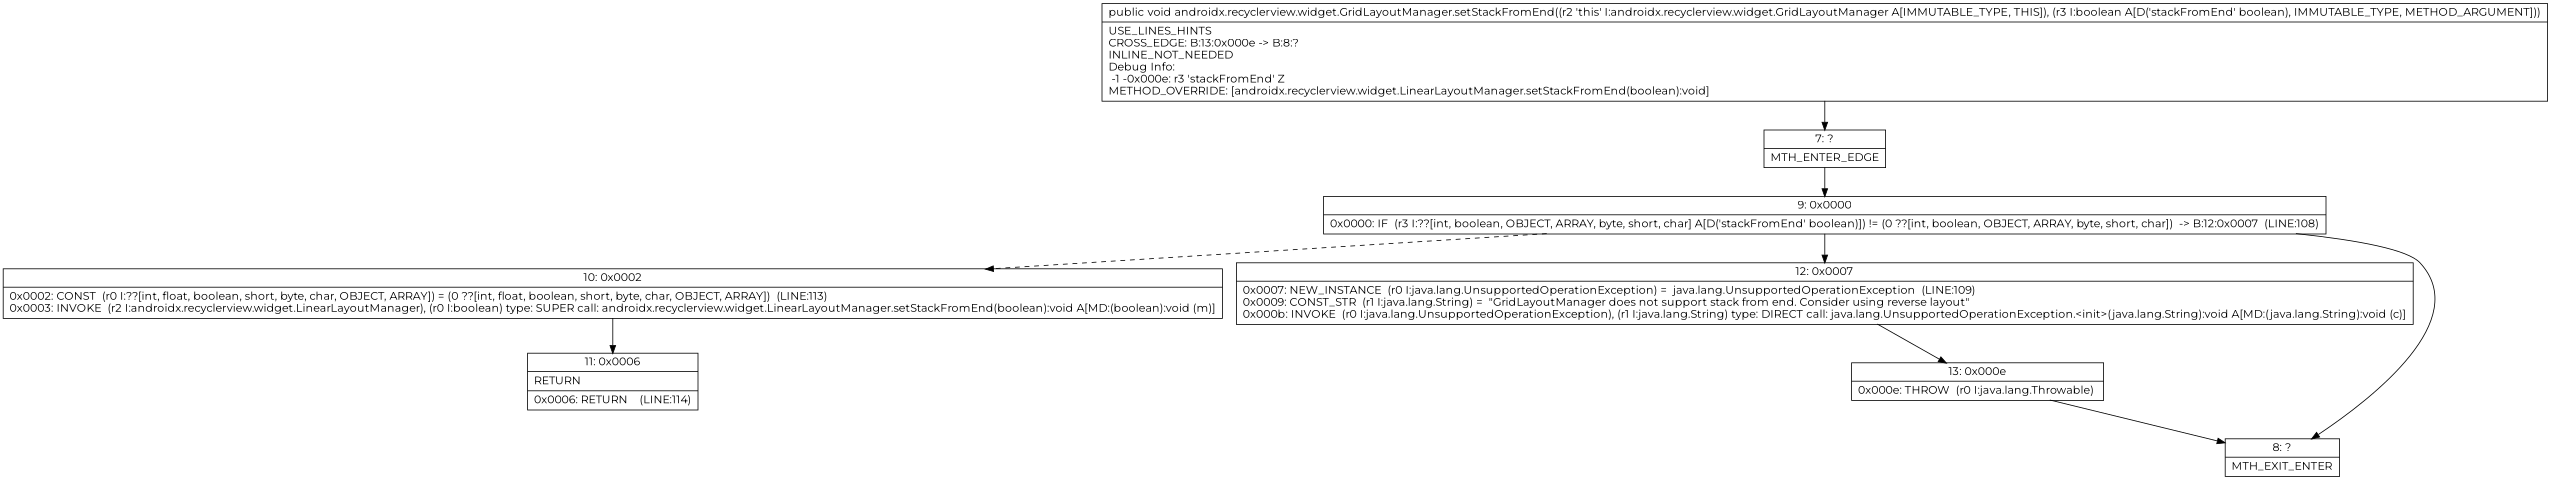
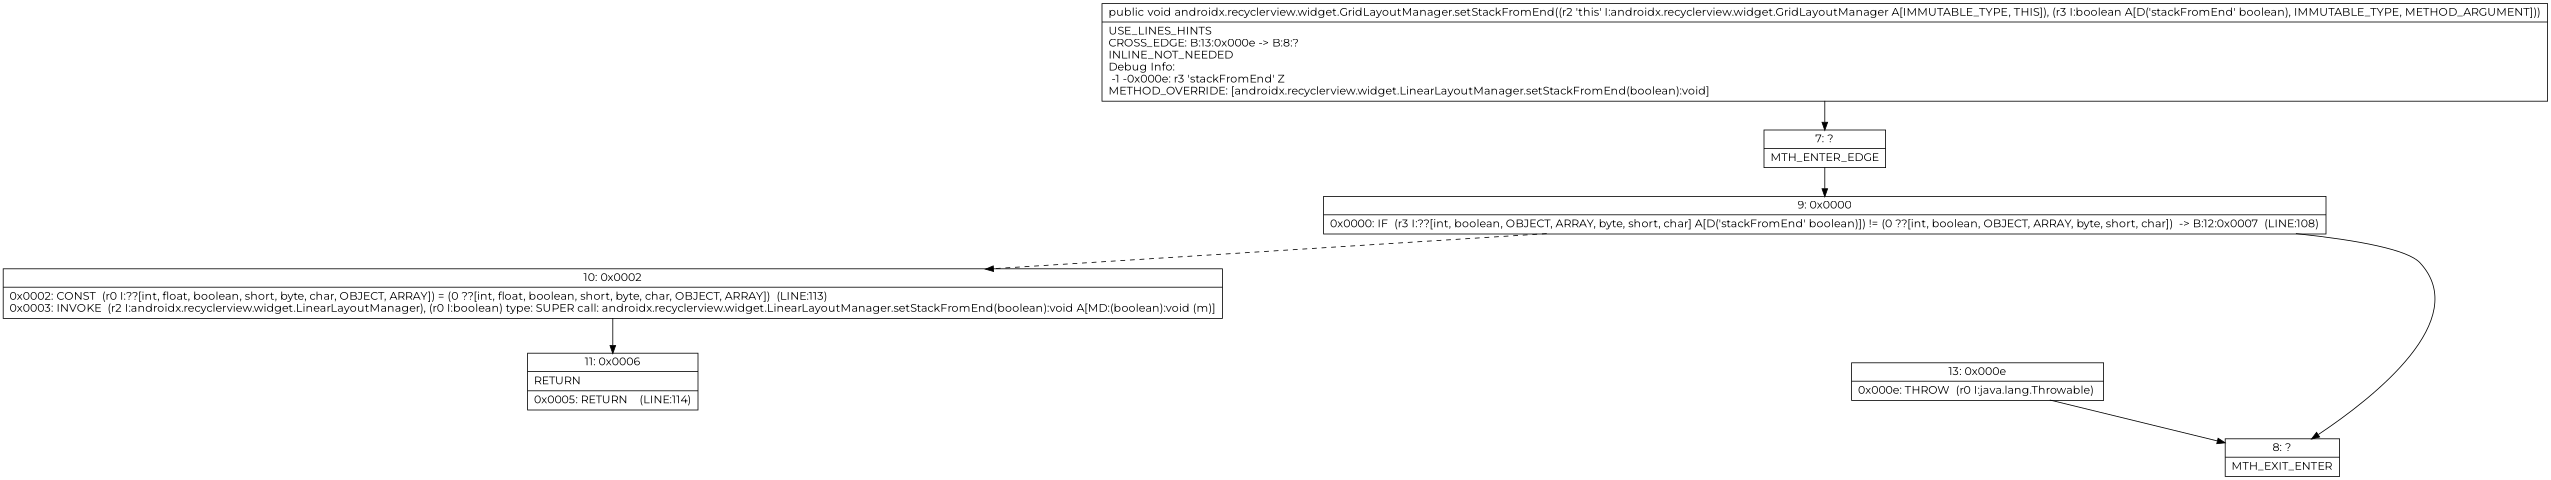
  digraph {
    fontname=Montserrat
    node [fontname=Montserrat shape=record]
    edge [fontname=Montserrat]
    n1 [label="{7\:\ ?|MTH_ENTER_EDGE\l}"]
    n2 [label="{9\:\ 0x0000|0x0000: IF  (r3 I:??[int, boolean, OBJECT, ARRAY, byte, short, char] A[D('stackFromEnd' boolean)]) != (0 ??[int, boolean, OBJECT, ARRAY, byte, short, char])  \-\> B:12:0x0007  (LINE:108)\l}"]
    n3 [label="{10\:\ 0x0002|0x0002: CONST  (r0 I:??[int, float, boolean, short, byte, char, OBJECT, ARRAY]) = (0 ??[int, float, boolean, short, byte, char, OBJECT, ARRAY])  (LINE:113)\l0x0003: INVOKE  (r2 I:androidx.recyclerview.widget.LinearLayoutManager), (r0 I:boolean) type: SUPER call: androidx.recyclerview.widget.LinearLayoutManager.setStackFromEnd(boolean):void A[MD:(boolean):void (m)]\l}"]
-   n4 [label="{12\:\ 0x0007|0x0007: NEW_INSTANCE  (r0 I:java.lang.UnsupportedOperationException) =  java.lang.UnsupportedOperationException  (LINE:109)\l0x0009: CONST_STR  (r1 I:java.lang.String) =  \"GridLayoutManager does not support stack from end. Consider using reverse layout\" \l0x000b: INVOKE  (r0 I:java.lang.UnsupportedOperationException), (r1 I:java.lang.String) type: DIRECT call: java.lang.UnsupportedOperationException.\<init\>(java.lang.String):void A[MD:(java.lang.String):void (c)]\l}"]
    n5 [label="{8\:\ ?|MTH_EXIT_ENTER\l}"]
-   n6 [label="{11\:\ 0x0006|RETURN\l|0x0006: RETURN    (LINE:114)\l}"]
+   n6 [label="{11\:\ 0x0006|RETURN\l|0x0005: RETURN    (LINE:114)\l}"]
    n7 [label="{13\:\ 0x000e|0x000e: THROW  (r0 I:java.lang.Throwable) \l}"]
    n8 [label="{public void androidx.recyclerview.widget.GridLayoutManager.setStackFromEnd((r2 'this' I:androidx.recyclerview.widget.GridLayoutManager A[IMMUTABLE_TYPE, THIS]), (r3 I:boolean A[D('stackFromEnd' boolean), IMMUTABLE_TYPE, METHOD_ARGUMENT]))  | USE_LINES_HINTS\lCROSS_EDGE: B:13:0x000e \-\> B:8:?\lINLINE_NOT_NEEDED\lDebug Info:\l  \-1 \-0x000e: r3 'stackFromEnd' Z\lMETHOD_OVERRIDE: [androidx.recyclerview.widget.LinearLayoutManager.setStackFromEnd(boolean):void]\l}"]
    n1 -> n2
    n2 -> n3 [style=dashed]
-   n2 -> n4
    n2 -> n5
    n3 -> n6
-   n4 -> n7
    n7 -> n5
    n8 -> n1
  }
